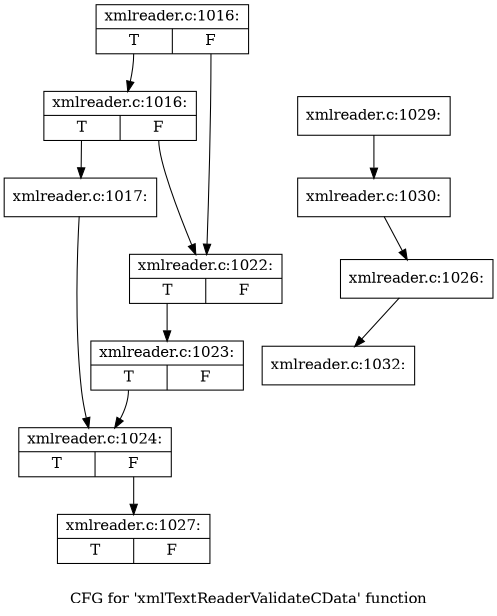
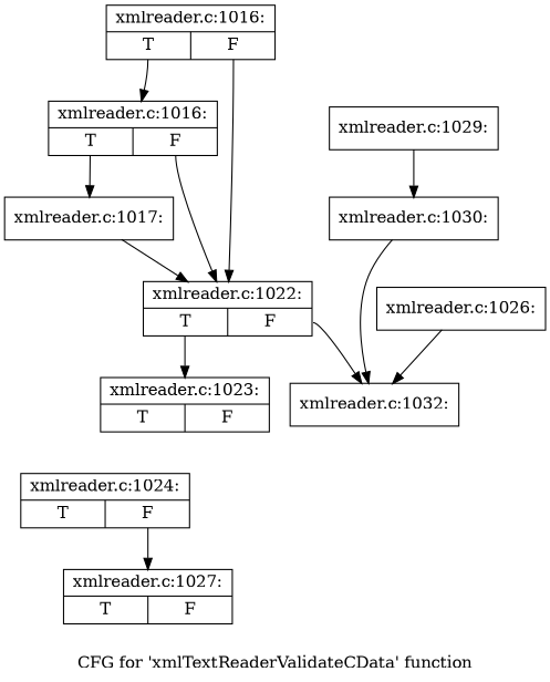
  digraph {
    label="CFG for 'xmlTextReaderValidateCData' function"
    node [shape=record]
    edge [tailport=s0]
    n1 [label="{xmlreader.c:1016:|{<s0>T|<s1>F}}"]
    n2 [label="{xmlreader.c:1022:|{<s0>T|<s1>F}}"]
    n3 [label="{xmlreader.c:1016:|{<s0>T|<s1>F}}"]
    n4 [label="{xmlreader.c:1023:|{<s0>T|<s1>F}}"]
    n5 [label="{xmlreader.c:1032:}"]
    n6 [label="{xmlreader.c:1017:}"]
    n7 [label="{xmlreader.c:1024:|{<s0>T|<s1>F}}"]
    n8 [label="{xmlreader.c:1027:|{<s0>T|<s1>F}}"]
    n9 [label="{xmlreader.c:1026:}"]
    n10 [label="{xmlreader.c:1029:}"]
    n11 [label="{xmlreader.c:1030:}"]
    n1 -> n2 [tailport=s1]
    n1 -> n3
    n2 -> n4
+   n2 -> n5 [tailport=s1]
    n3 -> n2 [tailport=s1]
    n3 -> n6
-   n4 -> n7
-   n6 -> n7
+   n6 -> n2
    n7 -> n8 [tailport=s1]
    n9 -> n5
    n10 -> n11
-   n11 -> n9
+   n11 -> n5
  }
